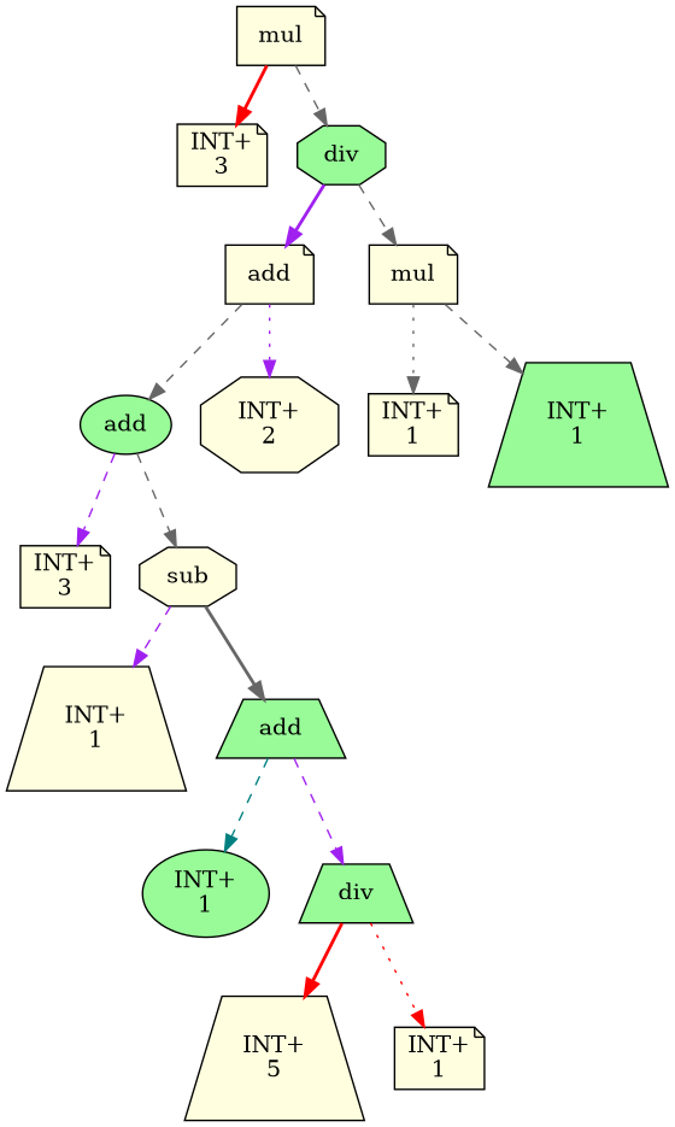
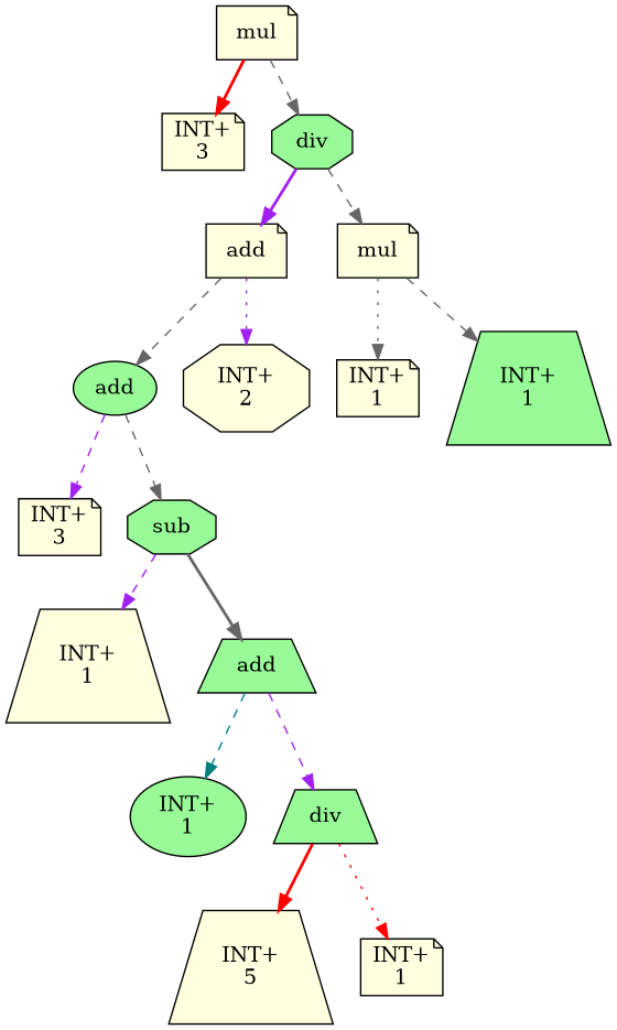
  digraph {
    node [shape=note style=filled fillcolor=lightyellow]
    edge [color=gray40 style=dashed]
    n1 [label=mul]
    n2 [label="INT+\n3"]
    n3 [label=div shape=octagon fillcolor=palegreen]
    n4 [label=add]
    n5 [label=mul]
    n6 [label=add shape=ellipse fillcolor=palegreen]
    n7 [label="INT+\n2" shape=octagon]
    n8 [label="INT+\n3"]
-   n9 [label=sub shape=octagon]
+   n9 [label=sub shape=octagon fillcolor=palegreen]
    n10 [label="INT+\n1" shape=trapezium]
    n11 [label=add shape=trapezium fillcolor=palegreen]
    n12 [label="INT+\n1" shape=ellipse fillcolor=palegreen]
    n13 [label=div shape=trapezium fillcolor=palegreen]
    n14 [label="INT+\n5" shape=trapezium]
    n15 [label="INT+\n1"]
    n16 [label="INT+\n1"]
    n17 [label="INT+\n1" shape=trapezium fillcolor=palegreen]
    n1 -> n2 [color=red style=bold]
    n1 -> n3
    n3 -> n4 [color=purple style=bold]
    n3 -> n5
    n4 -> n6
    n4 -> n7 [color=purple style=dotted]
    n5 -> n16 [style=dotted]
    n5 -> n17
    n6 -> n8 [color=purple]
    n6 -> n9
    n9 -> n10 [color=purple]
    n9 -> n11 [style=bold]
    n11 -> n12 [color=teal]
    n11 -> n13 [color=purple]
    n13 -> n14 [color=red style=bold]
    n13 -> n15 [color=red style=dotted]
  }
